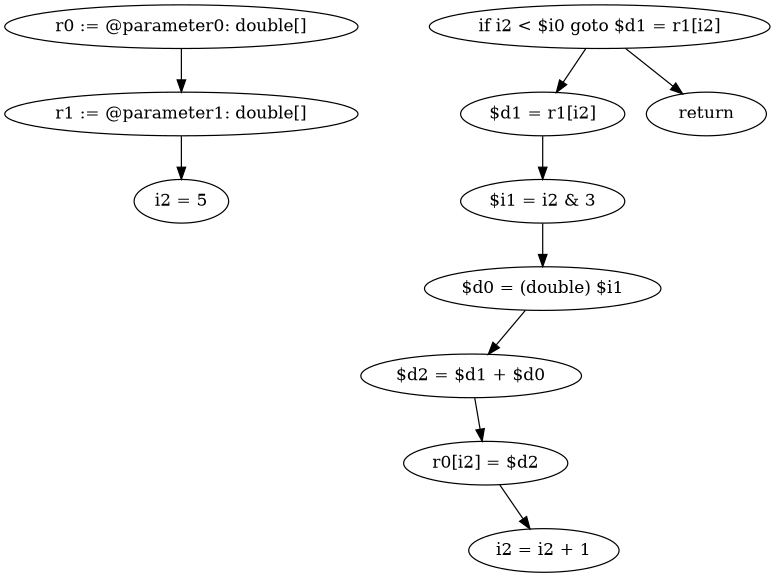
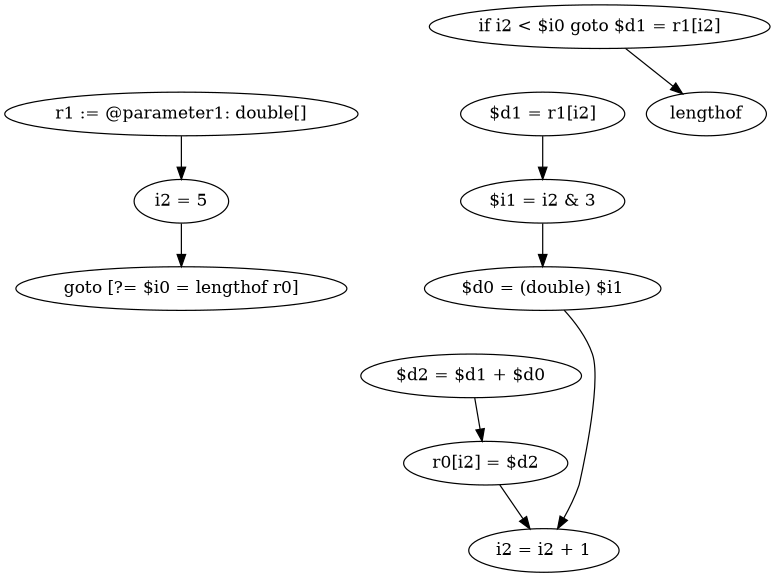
  digraph {
-   "r0 := @parameter0: double[]"
    "r1 := @parameter1: double[]"
    n3 [label="i2 = 5"]
+   "goto [?= $i0 = lengthof r0]"
    "$d1 = r1[i2]"
    "$i1 = i2 & 3"
    "$d0 = (double) $i1"
    "$d2 = $d1 + $d0"
    "r0[i2] = $d2"
    "i2 = i2 + 1"
    "if i2 < $i0 goto $d1 = r1[i2]"
-   return
-   "r0 := @parameter0: double[]" -> "r1 := @parameter1: double[]"
+   return [label=lengthof]
    "r1 := @parameter1: double[]" -> n3
+   n3 -> "goto [?= $i0 = lengthof r0]"
    "$d1 = r1[i2]" -> "$i1 = i2 & 3"
    "$i1 = i2 & 3" -> "$d0 = (double) $i1"
-   "$d0 = (double) $i1" -> "$d2 = $d1 + $d0"
+   "$d0 = (double) $i1" -> "i2 = i2 + 1"
    "$d2 = $d1 + $d0" -> "r0[i2] = $d2"
    "r0[i2] = $d2" -> "i2 = i2 + 1"
-   "if i2 < $i0 goto $d1 = r1[i2]" -> "$d1 = r1[i2]"
    "if i2 < $i0 goto $d1 = r1[i2]" -> return
  }
